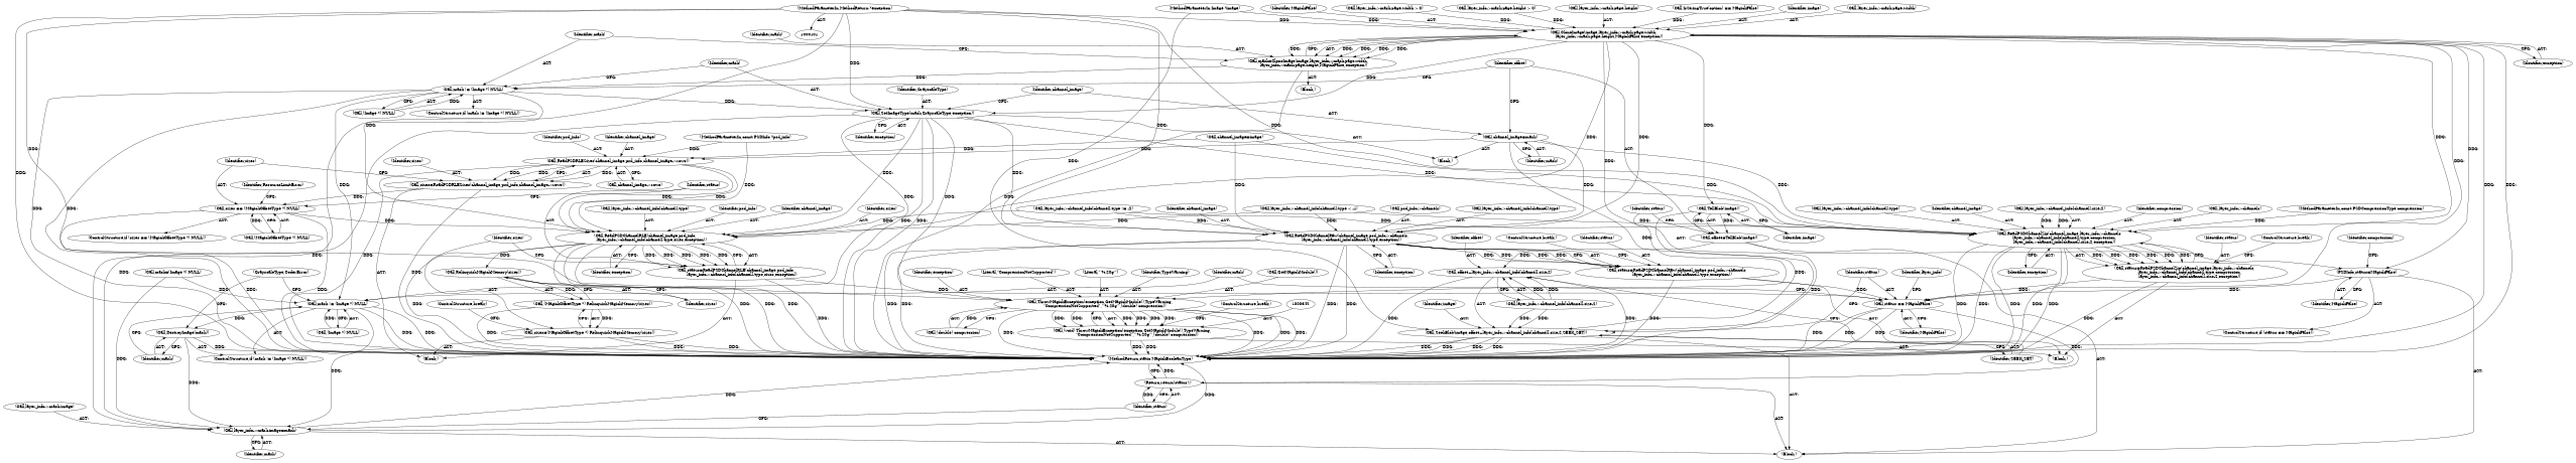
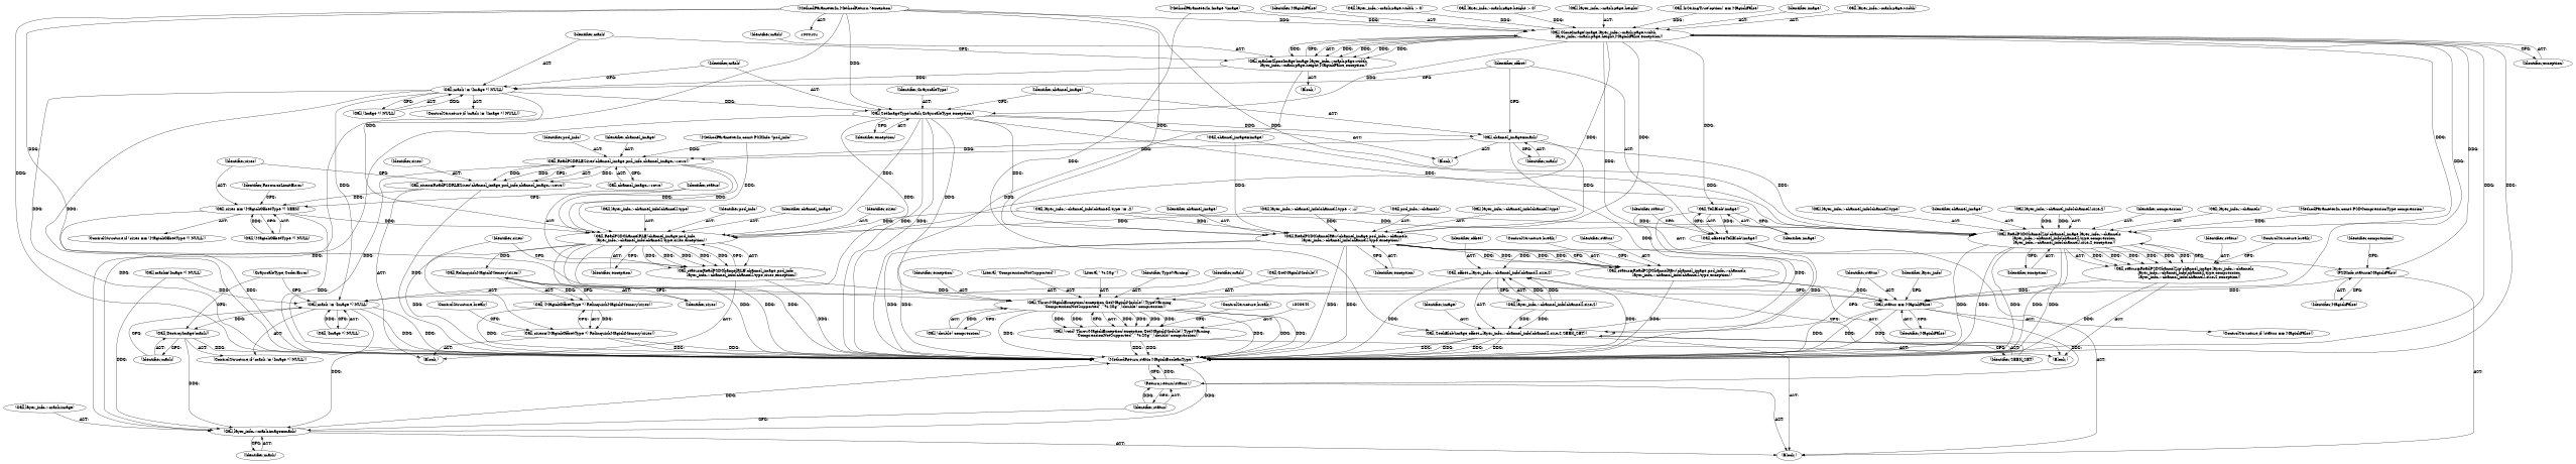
  digraph {
    n1 [label="(MethodParameterIn,MethodReturn *exception)"]
    n2 [label="(Call,CloneImage(image,layer_info->mask.page.width,\n         layer_info->mask.page.height,MagickFalse,exception))"]
    n3 [label="(Call,SetImageType(mask,GrayscaleType,exception))"]
    n4 [label="(Call,ReadPSDChannelRaw(channel_image,psd_info->channels,\n        layer_info->channel_info[channel].type,exception))"]
    n5 [label="(Call,ReadPSDChannelRLE(channel_image,psd_info,\n          layer_info->channel_info[channel].type,sizes,exception))"]
    n6 [label="(Call,ReadPSDChannelZip(channel_image,layer_info->channels,\n        layer_info->channel_info[channel].type,compression,\n        layer_info->channel_info[channel].size-2,exception))"]
    n7 [label="(Call,ThrowMagickException(exception,GetMagickModule(),TypeWarning,\n        \"CompressionNotSupported\",\"'%.20g'\",(double) compression))"]
    n8 [label="(MethodReturn,static MagickBooleanType)"]
    1000101
    n10 [label="(Call,mask=CloneImage(image,layer_info->mask.page.width,\n         layer_info->mask.page.height,MagickFalse,exception))"]
    n11 [label="(Call,status == MagickFalse)"]
    n12 [label="(Call,TellBlob(image))"]
    n13 [label="(PSDInfo,status=MagickFalse)"]
    n14 [label="(Identifier,exception)"]
    n15 [label="(Call,mask != (Image *) NULL)"]
    n16 [label="(Call,layer_info->mask.image=mask)"]
    n17 [label="(Call,channel_image=mask)"]
    n18 [label="(Block,)"]
    n19 [label="(Identifier,exception)"]
    n20 [label="(Call,status=ReadPSDChannelRaw(channel_image,psd_info->channels,\n        layer_info->channel_info[channel].type,exception))"]
    n21 [label="(Identifier,exception)"]
    n22 [label="(Call,status=ReadPSDChannelRLE(channel_image,psd_info,\n          layer_info->channel_info[channel].type,sizes,exception))"]
    n23 [label="(Call,RelinquishMagickMemory(sizes))"]
    n24 [label="(Identifier,exception)"]
    n25 [label="(Call,status=ReadPSDChannelZip(channel_image,layer_info->channels,\n        layer_info->channel_info[channel].type,compression,\n        layer_info->channel_info[channel].size-2,exception))"]
    n26 [label="(Identifier,exception)"]
    n27 [label="(Call,(void) ThrowMagickException(exception,GetMagickModule(),TypeWarning,\n        \"CompressionNotSupported\",\"'%.20g'\",(double) compression))"]
    n28 [label="(Call,(double) compression)"]
    n29 [label="(Return,return(status);)"]
    n30 [label="(Call,mask != (Image *) NULL)"]
    n31 [label="(Block,)"]
    n32 [label="(Identifier,MagickFalse)"]
    n33 [label="(ControlStructure,if (status == MagickFalse))"]
    n34 [label="(Call,offset=TellBlob(image))"]
    n35 [label="(Call,SeekBlob(image,offset+layer_info->channel_info[channel].size-2,SEEK_SET))"]
    n36 [label="(Identifier,image)"]
    n37 [label="(Block,)"]
    n38 [label="(Identifier,MagickFalse)"]
    n39 [label="(Call,(Image *) NULL)"]
    n40 [label="(ControlStructure,if (mask != (Image *) NULL))"]
    n41 [label="(Call,DestroyImage(mask))"]
    n42 [label="(ControlStructure,if (mask != (Image *) NULL))"]
    n43 [label="(Call,(Image *) NULL)"]
    n44 [label="(Identifier,mask)"]
    n45 [label="(Call,ReadPSDRLESizes(channel_image,psd_info,channel_image->rows))"]
    n46 [label="(Identifier,mask)"]
    n47 [label="(Call,sizes=ReadPSDRLESizes(channel_image,psd_info,channel_image->rows))"]
    n48 [label="(Call,channel_image->rows)"]
    n49 [label="(Block,)"]
    n50 [label="(Identifier,status)"]
-   n51 [label="(Call,sizes == (MagickOffsetType *) NULL)"]
+   n51 [label="(Call,sizes == (MagickOffsetType *) SEEK)"]
    n52 [label="(Block,)"]
    n53 [label="(ControlStructure,if (sizes == (MagickOffsetType *) NULL))"]
    n54 [label="(Call,(MagickOffsetType *) NULL)"]
    n55 [label="(Call,(MagickOffsetType *) RelinquishMagickMemory(sizes))"]
    n56 [label="(Identifier,sizes)"]
    n57 [label="(Call,sizes=(MagickOffsetType *) RelinquishMagickMemory(sizes))"]
    n58 [label="(Identifier,mask)"]
    n59 [label="(Call,offset+layer_info->channel_info[channel].size-2)"]
    n60 [label="(Identifier,SEEK_SET)"]
    n61 [label="(Call,layer_info->channel_info[channel].size-2)"]
    n62 [label="(Identifier,sizes)"]
    n63 [label="(Identifier,status)"]
    n64 [label="(ControlStructure,break;)"]
    n65 [label="(Identifier,layer_info)"]
    n66 [label="(Identifier,image)"]
    n67 [label="(Identifier,sizes)"]
    n68 [label="(Identifier,status)"]
    n69 [label="(Call,layer_info->mask.page.width > 0)"]
    n70 [label="(Identifier,compression)"]
    n71 [label="(ControlStructure,break;)"]
    n72 [label="(Identifier,status)"]
    n73 [label="(Identifier,GrayscaleType)"]
    n74 [label="(Call,channel_image=image)"]
    n75 [label="(Call,layer_info->channels)"]
    n76 [label="(MethodParameterIn,const PSDInfo *psd_info)"]
    n77 [label="(Identifier,TypeWarning)"]
    n78 [label="(Identifier,sizes)"]
    n79 [label="(Call,layer_info->mask.page.height > 0)"]
    n80 [label="(ControlStructure,break;)"]
    n81 [label="(Call,layer_info->mask.page.height)"]
    n82 [label="(Call,layer_info->channel_info[channel].type)"]
    n83 [label="(Call,layer_info->channel_info[channel].type != -2)"]
    n84 [label="(Identifier,MagickFalse)"]
    n85 [label="(Call,GetMagickModule())"]
    n86 [label="(Identifier,exception)"]
    n87 [label="(Identifier,status)"]
    n88 [label="(MethodParameterIn,Image *image)"]
    n89 [label="(Identifier,offset)"]
    n90 [label="(Identifier,psd_info)"]
    n91 [label="(Literal,\"CompressionNotSupported\")"]
    n92 [label="(GrayscaleType,CoderError)"]
    n93 [label="(Identifier,mask)"]
    n94 [label="(MethodParameterIn,const PSDCompressionType compression)"]
    n95 [label="(Identifier,channel_image)"]
    n96 [label="(Identifier,sizes)"]
    n97 [label="(Literal,\"'%.20g'\")"]
    n98 [label="(Identifier,compression)"]
    n99 [label="(Call,IsStringTrue(option) == MagickFalse)"]
    n100 [label="(Identifier,channel_image)"]
    n101 [label="(Identifier,status)"]
    n102 [label="(Call,layer_info->channel_info[channel].type < -1)"]
    n103 [label="(Identifier,channel_image)"]
    n104 [label="(Identifier,image)"]
    n105 [label="(Identifier,mask)"]
    n106 [label="(Call,layer_info->channel_info[channel].type)"]
    n107 [label="(Identifier,ResourceLimitError)"]
    n108 [label="(Call,layer_info->mask.image)"]
    n109 [label="(Call,layer_info->mask.page.width)"]
    n110 [label="(ControlStructure,break;)"]
    n111 [label="(Identifier,mask)"]
    n112 [label="(Identifier,psd_info)"]
    n113 [label="(Identifier,channel_image)"]
    n114 [label="(Identifier,mask)"]
    n115 [label="(Call,mask=(Image *) NULL)"]
    n116 [label="(Call,layer_info->channel_info[channel].size-2)"]
    n117 [label="(Call,psd_info->channels)"]
    n118 [label="(Call,layer_info->channel_info[channel].type)"]
    n119 [label="(Identifier,offset)"]
    n120 [label="(Identifier,channel_image)"]
    1000342
    n1 -> n2 [label="DDG: "]
    n1 -> n3 [label="DDG: "]
    n1 -> n4 [label="DDG: "]
    n1 -> n5 [label="DDG: "]
    n1 -> n6 [label="DDG: "]
    n1 -> n7 [label="DDG: "]
    n1 -> n8 [label="DDG: "]
    n1 -> 1000101 [label="AST: "]
    n2 -> n3 [label="DDG: "]
    n2 -> n4 [label="DDG: "]
    n2 -> n5 [label="DDG: "]
    n2 -> n6 [label="DDG: "]
    n2 -> n7 [label="DDG: "]
    n2 -> n8 [label="DDG: "]
    n2 -> n8 [label="DDG: "]
    n2 -> n10 [label="AST: "]
    n2 -> n10 [label="DDG: "]
    n2 -> n10 [label="DDG: "]
    n2 -> n10 [label="DDG: "]
    n2 -> n10 [label="DDG: "]
    n2 -> n10 [label="DDG: "]
    n2 -> n11 [label="DDG: "]
    n2 -> n12 [label="DDG: "]
    n2 -> n13 [label="DDG: "]
    n2 -> n14 [label="CFG: "]
    n3 -> n4 [label="DDG: "]
    n3 -> n5 [label="DDG: "]
    n3 -> n6 [label="DDG: "]
    n3 -> n7 [label="DDG: "]
    n3 -> n8 [label="DDG: "]
    n3 -> n8 [label="DDG: "]
    n3 -> n15 [label="DDG: "]
    n3 -> n16 [label="DDG: "]
+   n3 -> n17 [label="DDG: "]
    n3 -> n18 [label="AST: "]
    n3 -> n19 [label="CFG: "]
    n4 -> n8 [label="DDG: "]
    n4 -> n8 [label="DDG: "]
    n4 -> n8 [label="DDG: "]
    n4 -> n8 [label="DDG: "]
    n4 -> n20 [label="AST: "]
    n4 -> n20 [label="DDG: "]
    n4 -> n20 [label="DDG: "]
    n4 -> n20 [label="DDG: "]
    n4 -> n20 [label="DDG: "]
    n4 -> n21 [label="CFG: "]
    n5 -> n8 [label="DDG: "]
    n5 -> n8 [label="DDG: "]
    n5 -> n8 [label="DDG: "]
    n5 -> n8 [label="DDG: "]
    n5 -> n22 [label="AST: "]
    n5 -> n22 [label="DDG: "]
    n5 -> n22 [label="DDG: "]
    n5 -> n22 [label="DDG: "]
    n5 -> n22 [label="DDG: "]
    n5 -> n22 [label="DDG: "]
    n5 -> n23 [label="DDG: "]
    n5 -> n24 [label="CFG: "]
    n6 -> n8 [label="DDG: "]
    n6 -> n8 [label="DDG: "]
    n6 -> n8 [label="DDG: "]
    n6 -> n8 [label="DDG: "]
    n6 -> n8 [label="DDG: "]
    n6 -> n25 [label="AST: "]
    n6 -> n25 [label="DDG: "]
    n6 -> n25 [label="DDG: "]
    n6 -> n25 [label="DDG: "]
    n6 -> n25 [label="DDG: "]
    n6 -> n25 [label="DDG: "]
    n6 -> n25 [label="DDG: "]
    n6 -> n26 [label="CFG: "]
    n7 -> n8 [label="DDG: "]
    n7 -> n8 [label="DDG: "]
    n7 -> n8 [label="DDG: "]
    n7 -> n8 [label="DDG: "]
    n7 -> n27 [label="AST: "]
    n7 -> n27 [label="DDG: "]
    n7 -> n27 [label="DDG: "]
    n7 -> n27 [label="DDG: "]
    n7 -> n27 [label="DDG: "]
    n7 -> n27 [label="DDG: "]
    n7 -> n27 [label="DDG: "]
    n7 -> n28 [label="CFG: "]
    n8 -> n29 [label="CFG: "]
    n10 -> n2 [label="CFG: "]
    n10 -> n8 [label="DDG: "]
    n10 -> n30 [label="DDG: "]
    n10 -> n31 [label="AST: "]
    n11 -> n8 [label="DDG: "]
    n11 -> n8 [label="DDG: "]
    n11 -> n8 [label="DDG: "]
    n11 -> n29 [label="DDG: "]
    n11 -> n32 [label="CFG: "]
-   n13 -> n33 [label="AST: "]
+   n11 -> n33 [label="AST: "]
    n12 -> n34 [label="AST: "]
    n12 -> n34 [label="DDG: "]
    n12 -> n35 [label="DDG: "]
    n12 -> n36 [label="CFG: "]
    n13 -> n11 [label="DDG: "]
    n13 -> n37 [label="AST: "]
    n13 -> n38 [label="CFG: "]
    n14 -> n2 [label="AST: "]
    n15 -> n8 [label="DDG: "]
    n15 -> n8 [label="DDG: "]
    n15 -> n16 [label="DDG: "]
    n15 -> n41 [label="DDG: "]
    n15 -> n42 [label="AST: "]
    n15 -> n43 [label="CFG: "]
    n16 -> n8 [label="DDG: "]
    n16 -> n8 [label="DDG: "]
    n16 -> n37 [label="AST: "]
    n16 -> n44 [label="CFG: "]
    n17 -> n4 [label="DDG: "]
    n17 -> n6 [label="DDG: "]
    n17 -> n8 [label="DDG: "]
    n17 -> n18 [label="AST: "]
    n17 -> n45 [label="DDG: "]
    n17 -> n46 [label="CFG: "]
    n19 -> n3 [label="AST: "]
    n20 -> n4 [label="CFG: "]
    n20 -> n8 [label="DDG: "]
    n20 -> n11 [label="DDG: "]
    n20 -> n49 [label="AST: "]
    n21 -> n4 [label="AST: "]
    n22 -> n5 [label="CFG: "]
    n22 -> n8 [label="DDG: "]
    n22 -> n11 [label="DDG: "]
    n22 -> n52 [label="AST: "]
    n23 -> n55 [label="AST: "]
    n23 -> n55 [label="DDG: "]
    n23 -> n56 [label="CFG: "]
    n24 -> n5 [label="AST: "]
    n25 -> n6 [label="CFG: "]
    n25 -> n8 [label="DDG: "]
    n25 -> n11 [label="DDG: "]
    n25 -> n49 [label="AST: "]
    n26 -> n6 [label="AST: "]
    n27 -> n7 [label="CFG: "]
    n27 -> n8 [label="DDG: "]
    n27 -> n8 [label="DDG: "]
    n27 -> n49 [label="AST: "]
    n28 -> n7 [label="AST: "]
    n28 -> n7 [label="DDG: "]
    n29 -> n8 [label="DDG: "]
    n29 -> n37 [label="AST: "]
    n29 -> n50 [label="CFG: "]
    n30 -> n3 [label="DDG: "]
    n30 -> n8 [label="DDG: "]
    n30 -> n8 [label="DDG: "]
    n30 -> n15 [label="DDG: "]
    n30 -> n16 [label="DDG: "]
    n30 -> n39 [label="CFG: "]
    n30 -> n40 [label="AST: "]
    n32 -> n11 [label="AST: "]
    n34 -> n12 [label="CFG: "]
    n34 -> n35 [label="DDG: "]
    n34 -> n37 [label="AST: "]
    n34 -> n59 [label="DDG: "]
    n35 -> n8 [label="DDG: "]
    n35 -> n8 [label="DDG: "]
    n35 -> n8 [label="DDG: "]
    n35 -> n8 [label="DDG: "]
    n35 -> n37 [label="AST: "]
    n35 -> n60 [label="CFG: "]
    n36 -> n12 [label="AST: "]
    n38 -> n13 [label="AST: "]
    n39 -> n30 [label="AST: "]
    n39 -> n30 [label="DDG: "]
    n41 -> n8 [label="DDG: "]
    n41 -> n16 [label="DDG: "]
    n41 -> n42 [label="AST: "]
    n41 -> n58 [label="CFG: "]
    n43 -> n15 [label="AST: "]
    n43 -> n15 [label="DDG: "]
    n44 -> n16 [label="AST: "]
    n45 -> n5 [label="DDG: "]
    n45 -> n5 [label="DDG: "]
    n45 -> n8 [label="DDG: "]
    n45 -> n47 [label="AST: "]
    n45 -> n47 [label="DDG: "]
    n45 -> n47 [label="DDG: "]
    n45 -> n47 [label="DDG: "]
    n45 -> n48 [label="CFG: "]
    n46 -> n17 [label="AST: "]
    n47 -> n8 [label="DDG: "]
    n47 -> n45 [label="CFG: "]
    n47 -> n51 [label="DDG: "]
    n47 -> n52 [label="AST: "]
    n48 -> n45 [label="AST: "]
    n50 -> n16 [label="CFG: "]
    n50 -> n29 [label="AST: "]
    n50 -> n29 [label="DDG: "]
    n51 -> n5 [label="DDG: "]
    n51 -> n8 [label="DDG: "]
    n51 -> n8 [label="DDG: "]
    n51 -> n53 [label="AST: "]
    n51 -> n54 [label="CFG: "]
    n54 -> n51 [label="AST: "]
    n54 -> n51 [label="DDG: "]
    n55 -> n8 [label="DDG: "]
    n55 -> n23 [label="CFG: "]
    n55 -> n57 [label="AST: "]
    n55 -> n57 [label="DDG: "]
    n56 -> n23 [label="AST: "]
    n57 -> n8 [label="DDG: "]
    n57 -> n8 [label="DDG: "]
    n57 -> n52 [label="AST: "]
    n57 -> n55 [label="CFG: "]
    n58 -> n15 [label="CFG: "]
    n58 -> n41 [label="AST: "]
    n59 -> n8 [label="DDG: "]
    n59 -> n8 [label="DDG: "]
    n59 -> n35 [label="AST: "]
    n59 -> n61 [label="CFG: "]
    n60 -> n35 [label="AST: "]
    n60 -> n59 [label="CFG: "]
    n61 -> n35 [label="DDG: "]
    n61 -> n35 [label="DDG: "]
    n61 -> n59 [label="AST: "]
    n61 -> n59 [label="DDG: "]
    n61 -> n59 [label="DDG: "]
    n62 -> n5 [label="AST: "]
    n63 -> n11 [label="AST: "]
    n63 -> n35 [label="CFG: "]
    n64 -> n20 [label="CFG: "]
    n65 -> n11 [label="CFG: "]
    n66 -> n35 [label="AST: "]
    n67 -> n47 [label="CFG: "]
    n67 -> n51 [label="AST: "]
    n68 -> n25 [label="AST: "]
    n69 -> n2 [label="DDG: "]
    n70 -> n6 [label="AST: "]
    n71 -> n25 [label="CFG: "]
    n72 -> n22 [label="AST: "]
    n72 -> n51 [label="CFG: "]
    n73 -> n3 [label="AST: "]
    n74 -> n4 [label="DDG: "]
    n74 -> n6 [label="DDG: "]
    n74 -> n45 [label="DDG: "]
    n75 -> n6 [label="AST: "]
    n76 -> n5 [label="DDG: "]
    n76 -> n45 [label="DDG: "]
    n77 -> n7 [label="AST: "]
    n78 -> n47 [label="AST: "]
    n79 -> n2 [label="DDG: "]
    n80 -> n57 [label="CFG: "]
    n81 -> n2 [label="AST: "]
    n82 -> n5 [label="AST: "]
    n83 -> n4 [label="DDG: "]
    n83 -> n5 [label="DDG: "]
    n83 -> n6 [label="DDG: "]
    n84 -> n2 [label="AST: "]
    n85 -> n7 [label="AST: "]
    n86 -> n7 [label="AST: "]
    n87 -> n20 [label="AST: "]
    n88 -> n2 [label="DDG: "]
    n88 -> n35 [label="DDG: "]
    n89 -> n17 [label="CFG: "]
    n89 -> n30 [label="CFG: "]
    n89 -> n34 [label="AST: "]
    n90 -> n5 [label="AST: "]
    n91 -> n7 [label="AST: "]
    n92 -> n15 [label="CFG: "]
    n92 -> n41 [label="CFG: "]
    n93 -> n10 [label="CFG: "]
    n93 -> n30 [label="AST: "]
    n94 -> n6 [label="DDG: "]
    n95 -> n45 [label="AST: "]
    n96 -> n22 [label="CFG: "]
    n96 -> n57 [label="AST: "]
    n97 -> n7 [label="AST: "]
    n98 -> n13 [label="CFG: "]
    n99 -> n2 [label="DDG: "]
    n100 -> n4 [label="AST: "]
    n101 -> n13 [label="AST: "]
    n101 -> n34 [label="CFG: "]
    n102 -> n4 [label="DDG: "]
    n102 -> n5 [label="DDG: "]
    n102 -> n6 [label="DDG: "]
    n103 -> n5 [label="AST: "]
    n104 -> n2 [label="AST: "]
    n105 -> n3 [label="AST: "]
    n105 -> n30 [label="CFG: "]
    n106 -> n6 [label="AST: "]
    n107 -> n51 [label="CFG: "]
    n108 -> n16 [label="AST: "]
    n109 -> n2 [label="AST: "]
    n110 -> n27 [label="CFG: "]
    n111 -> n11 [label="CFG: "]
    n111 -> n15 [label="AST: "]
    n112 -> n45 [label="AST: "]
    n113 -> n6 [label="AST: "]
    n114 -> n10 [label="AST: "]
    n115 -> n15 [label="DDG: "]
    n115 -> n16 [label="DDG: "]
    n116 -> n6 [label="AST: "]
    n116 -> n6 [label="DDG: "]
    n116 -> n6 [label="DDG: "]
    n117 -> n4 [label="AST: "]
    n118 -> n4 [label="AST: "]
    n119 -> n59 [label="AST: "]
    n120 -> n3 [label="CFG: "]
    n120 -> n17 [label="AST: "]
    1000342 -> n27 [label="AST: "]
  }
